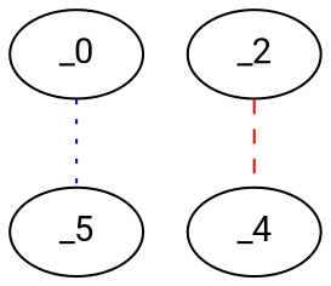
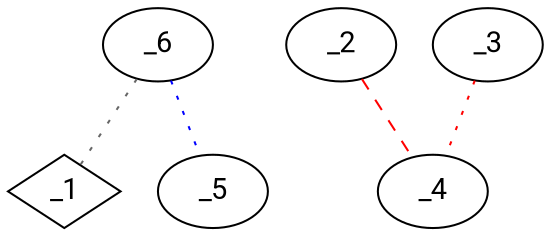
  graph {
    fontname=Roboto
    node [fontname=Roboto shape=ellipse]
    edge [color=red fontname=Roboto style=dotted]
-   _0 [x=1.35585 y=0.818137]
+   _0 [x=1.35585 y=0.818137 label=_6]
+   _1 [shape=diamond x=1.51 y=2.5]
    _5 [x=2.52525 y=1.84543]
    _2 [x=2.4459 y=0.459718]
    _4 [x=2.13698 y=0.814499]
+   _3 [x=0.250024 y=1.7079]
+   _0 -- _1 [color=gray40]
    _0 -- _5 [color=blue]
    _2 -- _4 [style=dashed]
+   _3 -- _4
  }
